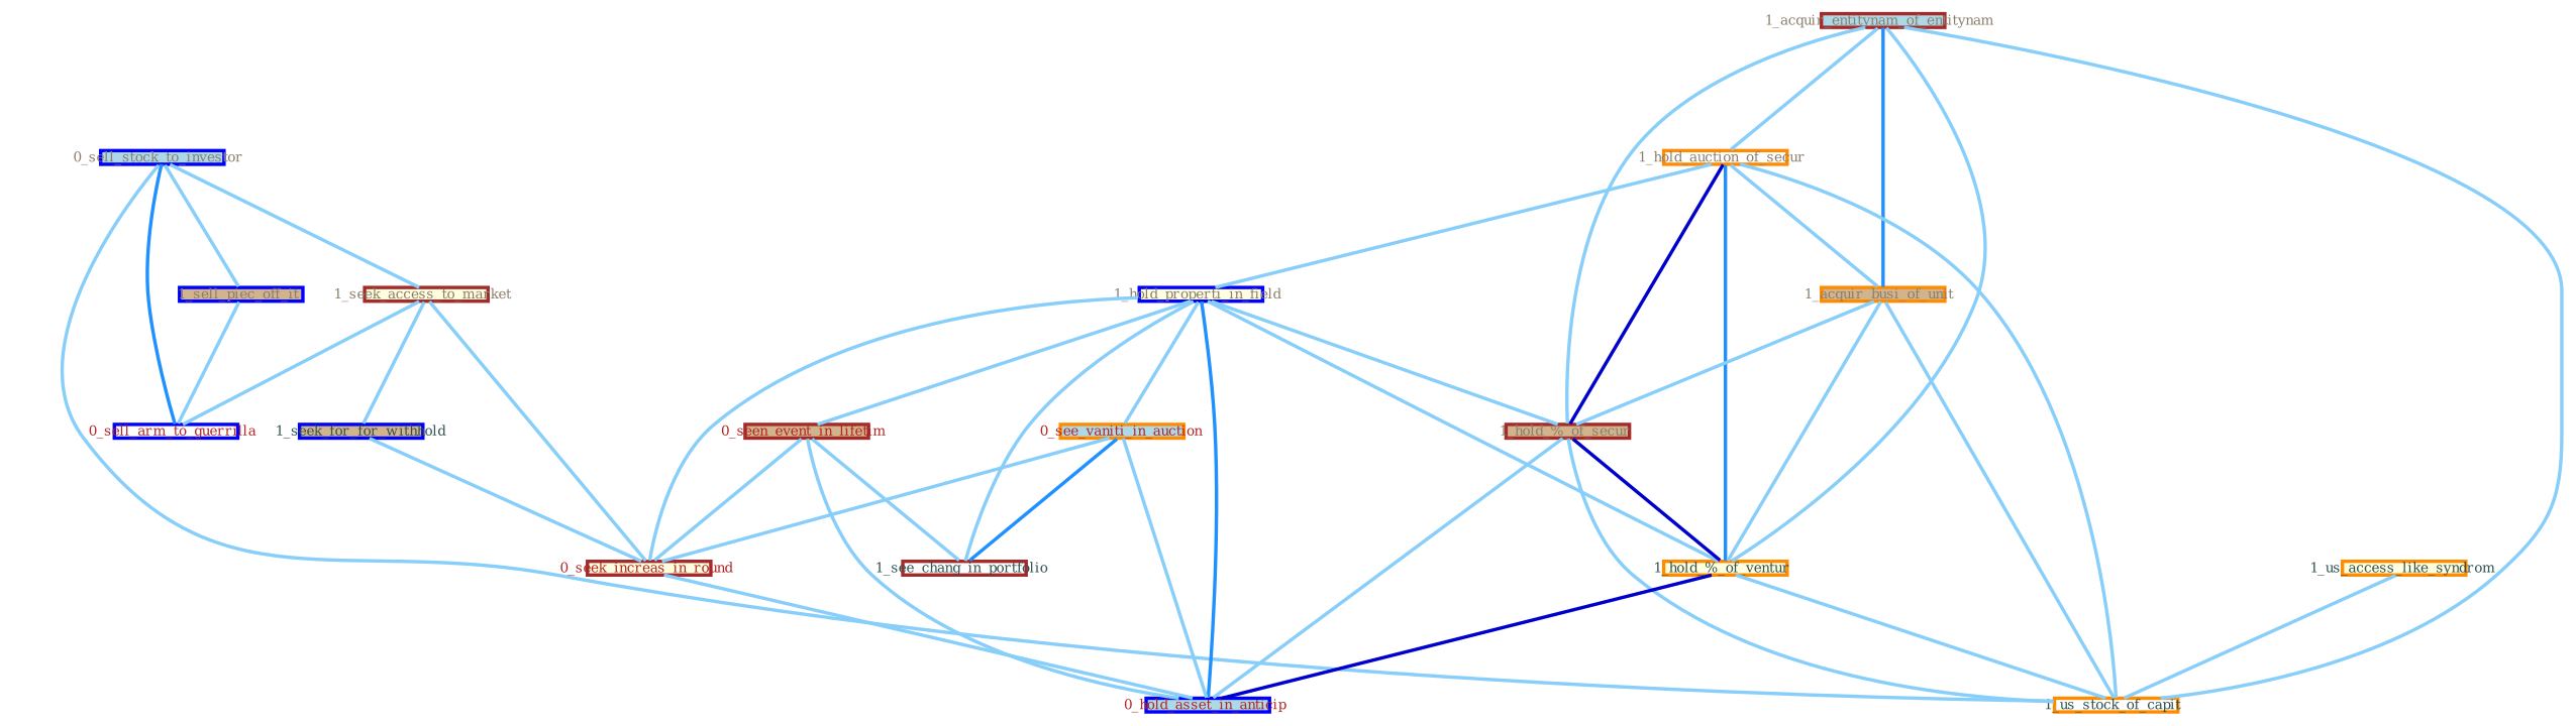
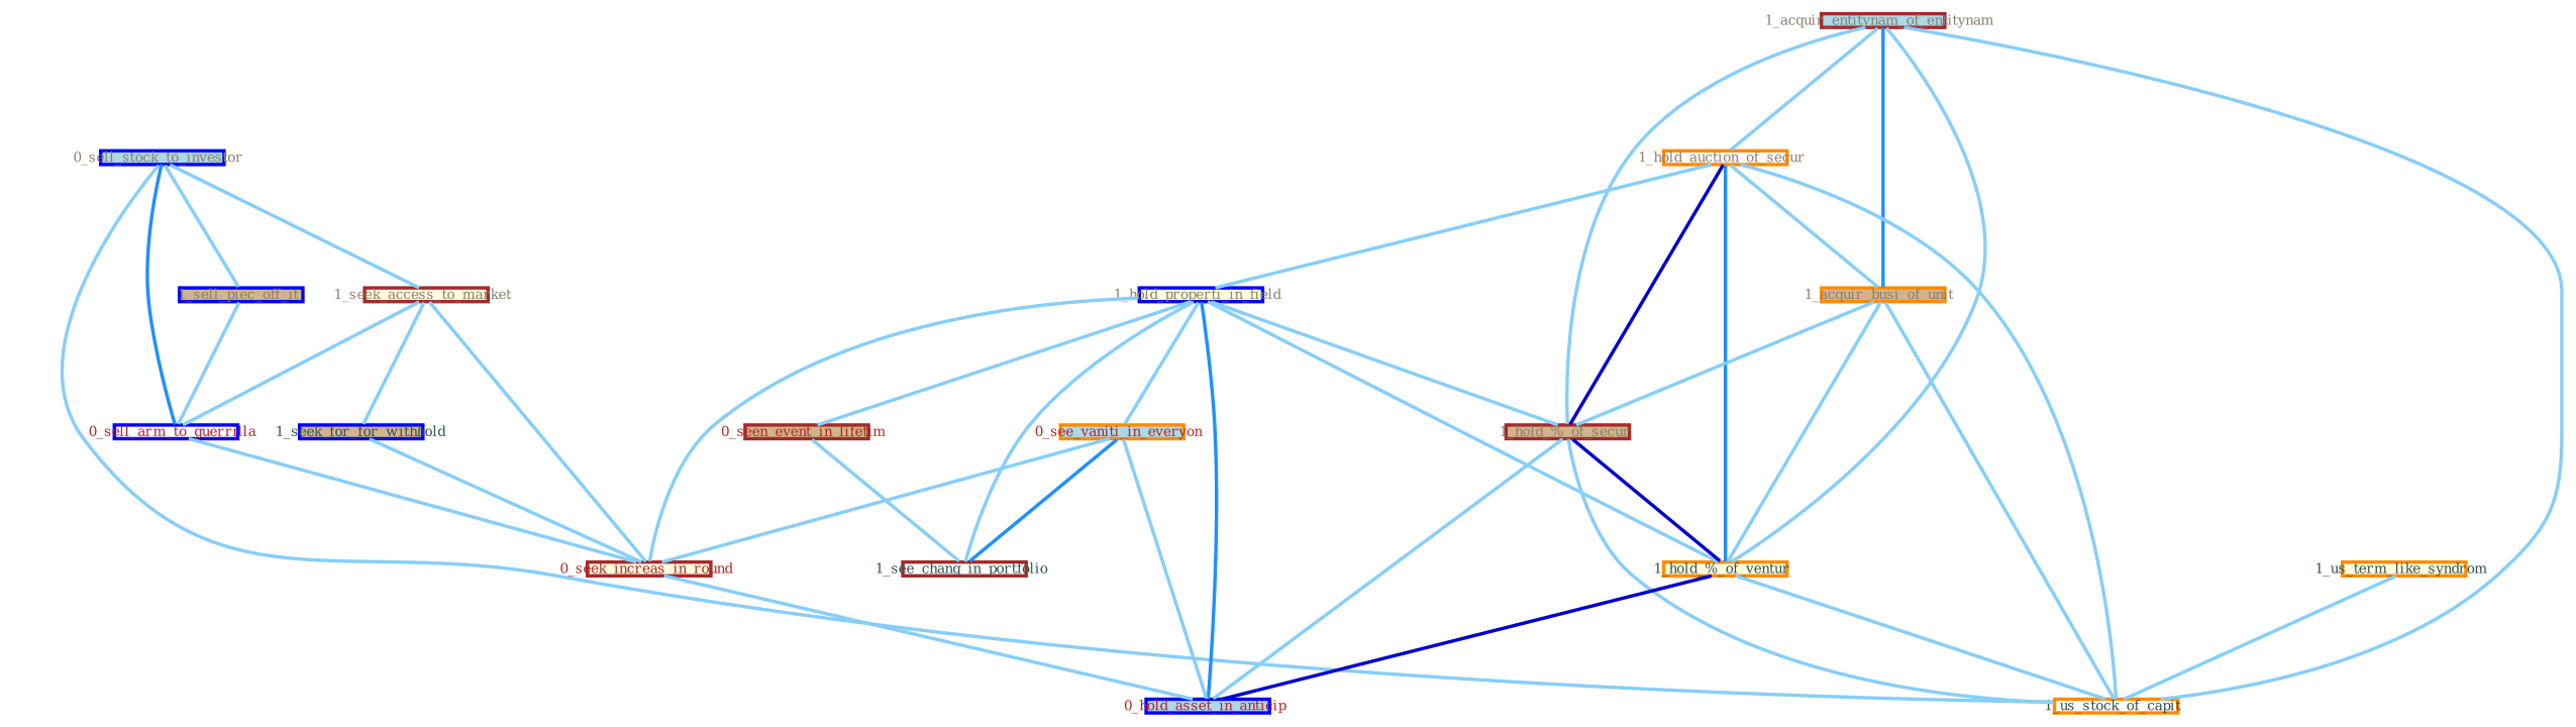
  graph {
    node [color=brown fillcolor=tan fixedsize=true fontcolor="#8b7d6b" fontsize=4 shape=polygon style=filled]
    edge [color="#87cefa" w=1]
    "1_acquir_entitynam_of_entitynam " [fillcolor=lightblue height=.06 width=.5]
    "0_sell_stock_to_investor " [color=blue fillcolor=lightblue height=.06 width=.5]
    "1_hold_auction_of_secur " [color=darkorange fillcolor=white height=.06 width=.5]
    "1_acquir_busi_of_unit " [color=darkorange height=.06 width=.5]
    "1_hold_properti_in_field " [color=blue fillcolor=lightyellow height=.06 width=.5]
    "1_hold_%_of_secur " [height=.06 width=.5]
    "1_sell_piec_off_it " [color=blue height=.06 width=.5]
    "1_seek_access_to_market " [fillcolor=lightyellow height=.06 width=.5]
    "0_seen_event_in_lifetim " [fontcolor="#b22222" height=.06 width=.5]
-   "0_see_vaniti_in_everyon " [color=darkorange fillcolor=lightblue fontcolor="#b22222" height=.06 width=.5 label="0_see_vaniti_in_auction"]
+   "0_see_vaniti_in_everyon " [color=darkorange fillcolor=lightblue fontcolor="#b22222" height=.06 width=.5]
    "0_sell_arm_to_guerrilla " [color=blue fillcolor=white fontcolor="#b22222" height=.06 width=.5]
    "0_seek_increas_in_round " [fillcolor=lightyellow fontcolor="#b22222" height=.06 width=.5]
    "0_hold_asset_in_anticip " [color=blue fillcolor=lightblue fontcolor="#b22222" height=.06 width=.5]
    "1_hold_%_of_ventur " [color=darkorange fillcolor=lightyellow fontcolor="#2f4f4f" height=.06 width=.5]
    "1_us_stock_of_capit " [color=darkorange fillcolor=white fontcolor="#2f4f4f" height=.06 width=.5]
    "1_see_chang_in_portfolio " [fillcolor=white fontcolor="#2f4f4f" height=.06 width=.5]
    n17 [color=blue fontcolor="#2f4f4f" height=.06 label="1_seek_for_for_withhold" width=.5]
-   "1_us_term_like_syndrom " [color=darkorange fillcolor=lightyellow fontcolor="#2f4f4f" height=.06 width=.5 label="1_us_access_like_syndrom"]
+   "1_us_term_like_syndrom " [color=darkorange fillcolor=lightyellow fontcolor="#2f4f4f" height=.06 width=.5]
    subgraph sub_1 {
      "1_acquir_entitynam_of_entitynam "
      "0_sell_stock_to_investor "
      "1_hold_auction_of_secur "
      "1_acquir_busi_of_unit "
      "1_hold_properti_in_field "
      "1_hold_%_of_secur "
      "1_sell_piec_off_it "
      "1_seek_access_to_market "
    }
    subgraph sub_2 {
      "0_seen_event_in_lifetim "
      "0_see_vaniti_in_everyon "
      "0_sell_arm_to_guerrilla "
      "0_seek_increas_in_round "
      "0_hold_asset_in_anticip "
    }
    "1_acquir_entitynam_of_entitynam " -- "1_hold_auction_of_secur "
    "1_acquir_entitynam_of_entitynam " -- "1_acquir_busi_of_unit " [color="#1e90ff" w=2]
    "1_acquir_entitynam_of_entitynam " -- "1_hold_%_of_secur "
    "1_acquir_entitynam_of_entitynam " -- "1_hold_%_of_ventur "
    "1_acquir_entitynam_of_entitynam " -- "1_us_stock_of_capit "
    "0_sell_stock_to_investor " -- "1_sell_piec_off_it "
    "0_sell_stock_to_investor " -- "1_seek_access_to_market "
    "0_sell_stock_to_investor " -- "0_sell_arm_to_guerrilla " [color="#1e90ff" w=2]
    "0_sell_stock_to_investor " -- "1_us_stock_of_capit "
    "1_hold_auction_of_secur " -- "1_acquir_busi_of_unit "
    "1_hold_auction_of_secur " -- "1_hold_properti_in_field "
    "1_hold_auction_of_secur " -- "1_hold_%_of_secur " [color="#0000cd" w=3]
    "1_hold_auction_of_secur " -- "1_hold_%_of_ventur " [color="#1e90ff" w=2]
    "1_hold_auction_of_secur " -- "1_us_stock_of_capit "
    "1_acquir_busi_of_unit " -- "1_hold_%_of_secur "
    "1_acquir_busi_of_unit " -- "1_hold_%_of_ventur "
    "1_acquir_busi_of_unit " -- "1_us_stock_of_capit "
    "1_hold_properti_in_field " -- "1_hold_%_of_secur "
    "1_hold_properti_in_field " -- "0_seen_event_in_lifetim "
    "1_hold_properti_in_field " -- "0_see_vaniti_in_everyon "
    "1_hold_properti_in_field " -- "0_seek_increas_in_round "
    "1_hold_properti_in_field " -- "0_hold_asset_in_anticip " [color="#1e90ff" w=2]
    "1_hold_properti_in_field " -- "1_hold_%_of_ventur "
    "1_hold_properti_in_field " -- "1_see_chang_in_portfolio "
    "1_hold_%_of_secur " -- "0_hold_asset_in_anticip "
    "1_hold_%_of_secur " -- "1_hold_%_of_ventur " [color="#0000cd" w=3]
    "1_hold_%_of_secur " -- "1_us_stock_of_capit "
    "1_sell_piec_off_it " -- "0_sell_arm_to_guerrilla "
    "1_seek_access_to_market " -- "0_sell_arm_to_guerrilla "
    "1_seek_access_to_market " -- "0_seek_increas_in_round "
    "1_seek_access_to_market " -- n17
-   "0_seen_event_in_lifetim " -- "0_seek_increas_in_round "
-   "0_seen_event_in_lifetim " -- "0_hold_asset_in_anticip "
+   "0_sell_arm_to_guerrilla " -- "0_seek_increas_in_round "
    "0_seen_event_in_lifetim " -- "1_see_chang_in_portfolio "
    "0_see_vaniti_in_everyon " -- "0_seek_increas_in_round "
    "0_see_vaniti_in_everyon " -- "0_hold_asset_in_anticip "
    "0_see_vaniti_in_everyon " -- "1_see_chang_in_portfolio " [color="#1e90ff" w=2]
    "0_seek_increas_in_round " -- "0_hold_asset_in_anticip "
    "1_hold_%_of_ventur " -- "0_hold_asset_in_anticip " [color="#0000cd"]
    "1_hold_%_of_ventur " -- "1_us_stock_of_capit "
    n17 -- "0_seek_increas_in_round "
    "1_us_term_like_syndrom " -- "1_us_stock_of_capit "
  }
